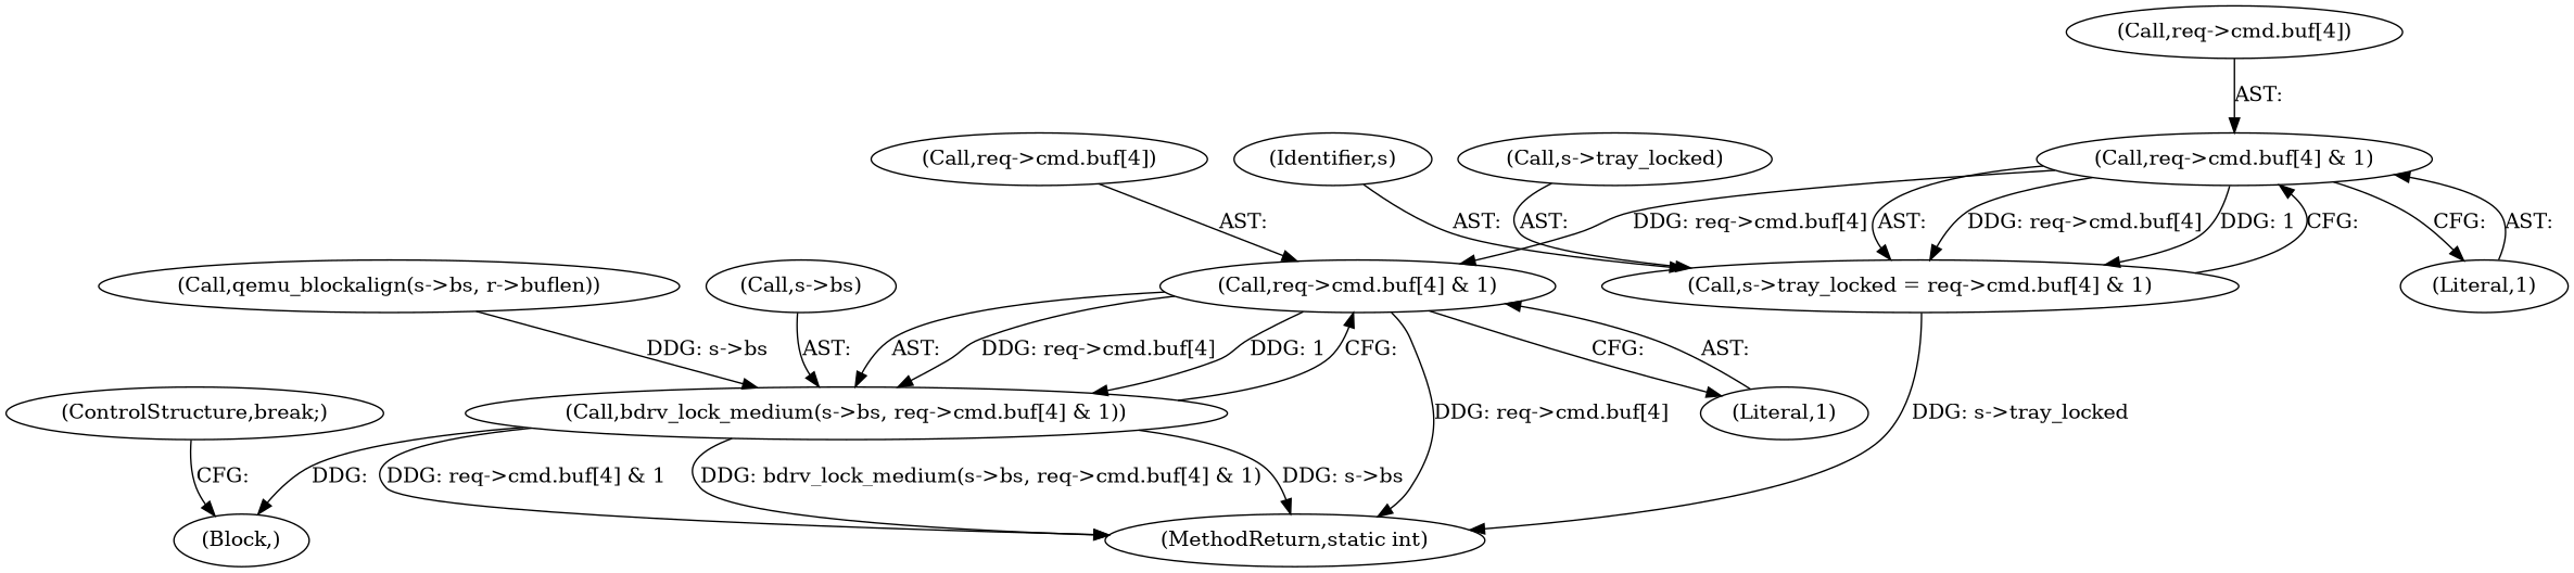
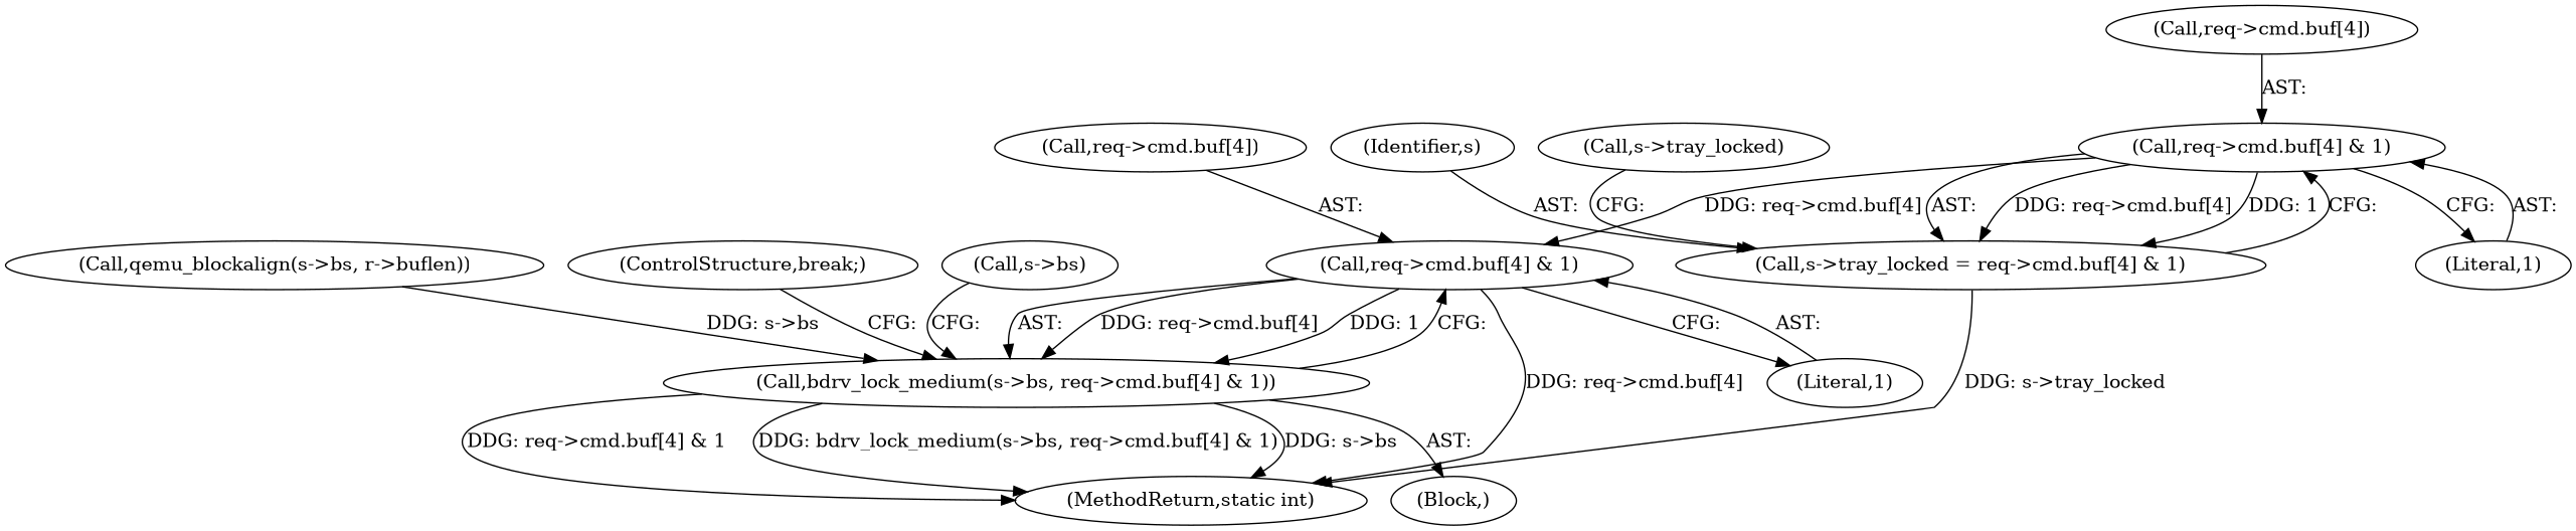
  digraph {
    n1 [label="(Call,req->cmd.buf[4] & 1)"]
    n2 [label="(Call,s->tray_locked = req->cmd.buf[4] & 1)"]
    n3 [label="(Call,req->cmd.buf[4] & 1)"]
    n4 [label="(Literal,1)"]
    n5 [label="(MethodReturn,static int)"]
    n6 [label="(Call,bdrv_lock_medium(s->bs, req->cmd.buf[4] & 1))"]
    n7 [label="(Literal,1)"]
    n8 [label="(Block,)"]
    n9 [label="(Call,req->cmd.buf[4])"]
    n10 [label="(Identifier,s)"]
    n11 [label="(Call,qemu_blockalign(s->bs, r->buflen))"]
    n12 [label="(ControlStructure,break;)"]
    n13 [label="(Call,s->bs)"]
    n14 [label="(Call,req->cmd.buf[4])"]
    n15 [label="(Call,s->tray_locked)"]
    n1 -> n2 [label="AST: "]
    n1 -> n2 [label="DDG: req->cmd.buf[4]"]
    n1 -> n2 [label="DDG: 1"]
    n1 -> n3 [label="DDG: req->cmd.buf[4]"]
    n1 -> n4 [label="CFG: "]
    n2 -> n1 [label="CFG: "]
    n2 -> n5 [label="DDG: s->tray_locked"]
    n3 -> n5 [label="DDG: req->cmd.buf[4]"]
    n3 -> n6 [label="AST: "]
    n3 -> n6 [label="DDG: req->cmd.buf[4]"]
    n3 -> n6 [label="DDG: 1"]
    n3 -> n7 [label="CFG: "]
    n4 -> n1 [label="AST: "]
    n6 -> n3 [label="CFG: "]
    n6 -> n5 [label="DDG: req->cmd.buf[4] & 1"]
    n6 -> n5 [label="DDG: bdrv_lock_medium(s->bs, req->cmd.buf[4] & 1)"]
    n6 -> n5 [label="DDG: s->bs"]
-   n6 -> n8 [label="DDG: "]
+   n6 -> n8 [label="AST: "]
    n7 -> n3 [label="AST: "]
    n9 -> n1 [label="AST: "]
    n10 -> n2 [label="AST: "]
    n11 -> n6 [label="DDG: s->bs"]
-   n12 -> n8 [label="CFG: "]
-   n13 -> n6 [label="AST: "]
+   n12 -> n6 [label="CFG: "]
+   n13 -> n6 [label="CFG: "]
    n14 -> n3 [label="AST: "]
-   n15 -> n2 [label="AST: "]
+   n15 -> n2 [label="CFG: "]
  }
